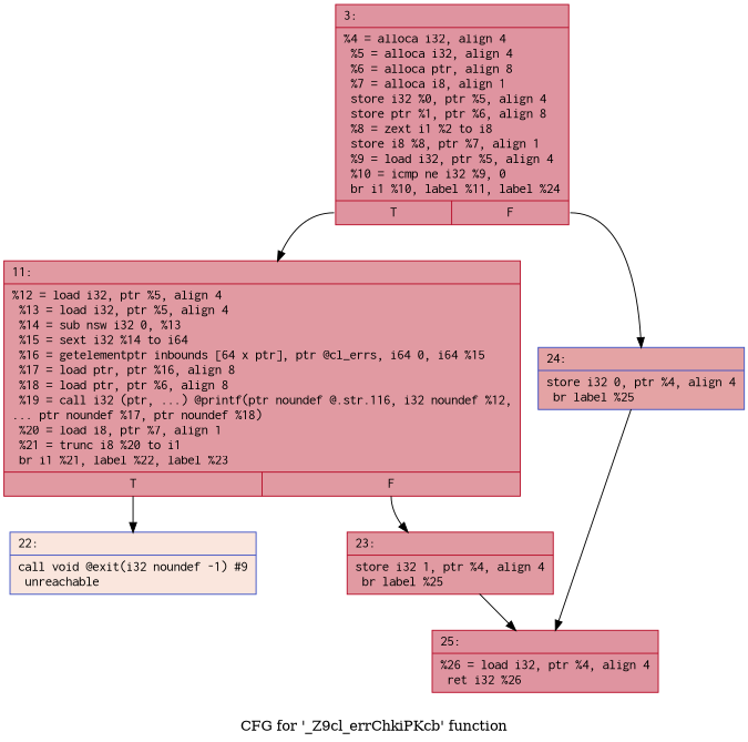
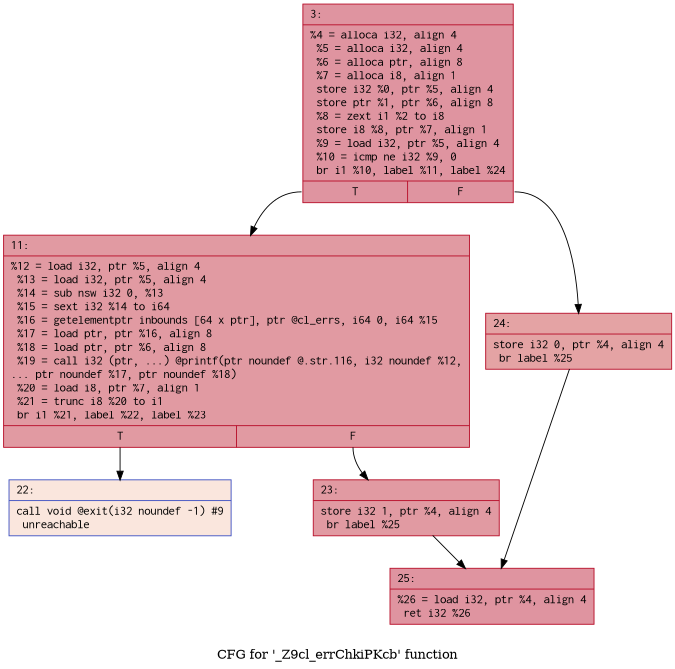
  digraph {
    label="CFG for '_Z9cl_errChkiPKcb' function"
    node [color="#b70d28ff" fillcolor="#b70d2870" fontname=Courier shape=record style=filled]
    n1 [label="{3:\l|  %4 = alloca i32, align 4\l  %5 = alloca i32, align 4\l  %6 = alloca ptr, align 8\l  %7 = alloca i8, align 1\l  store i32 %0, ptr %5, align 4\l  store ptr %1, ptr %6, align 8\l  %8 = zext i1 %2 to i8\l  store i8 %8, ptr %7, align 1\l  %9 = load i32, ptr %5, align 4\l  %10 = icmp ne i32 %9, 0\l  br i1 %10, label %11, label %24\l|{<s0>T|<s1>F}}"]
    n2 [fillcolor="#bb1b2c70" label="{11:\l|  %12 = load i32, ptr %5, align 4\l  %13 = load i32, ptr %5, align 4\l  %14 = sub nsw i32 0, %13\l  %15 = sext i32 %14 to i64\l  %16 = getelementptr inbounds [64 x ptr], ptr @cl_errs, i64 0, i64 %15\l  %17 = load ptr, ptr %16, align 8\l  %18 = load ptr, ptr %6, align 8\l  %19 = call i32 (ptr, ...) @printf(ptr noundef @.str.116, i32 noundef %12,\l... ptr noundef %17, ptr noundef %18)\l  %20 = load i8, ptr %7, align 1\l  %21 = trunc i8 %20 to i1\l  br i1 %21, label %22, label %23\l|{<s0>T|<s1>F}}"]
-   n3 [color="#3d50c3ff" fillcolor="#c32e3170" label="{24:\l|  store i32 0, ptr %4, align 4\l  br label %25\l}"]
+   n3 [fillcolor="#c32e3170" label="{24:\l|  store i32 0, ptr %4, align 4\l  br label %25\l}"]
    n4 [color="#3d50c3ff" fillcolor="#f3c7b170" label="{22:\l|  call void @exit(i32 noundef -1) #9\l  unreachable\l}"]
    n5 [fillcolor="#bb1b2c70" label="{23:\l|  store i32 1, ptr %4, align 4\l  br label %25\l}"]
    n6 [label="{25:\l|  %26 = load i32, ptr %4, align 4\l  ret i32 %26\l}"]
    n1 -> n2 [tailport=s0]
    n1 -> n3 [tailport=s1]
    n2 -> n4 [tailport=s0]
    n2 -> n5 [tailport=s1]
    n3 -> n6
    n5 -> n6
  }
